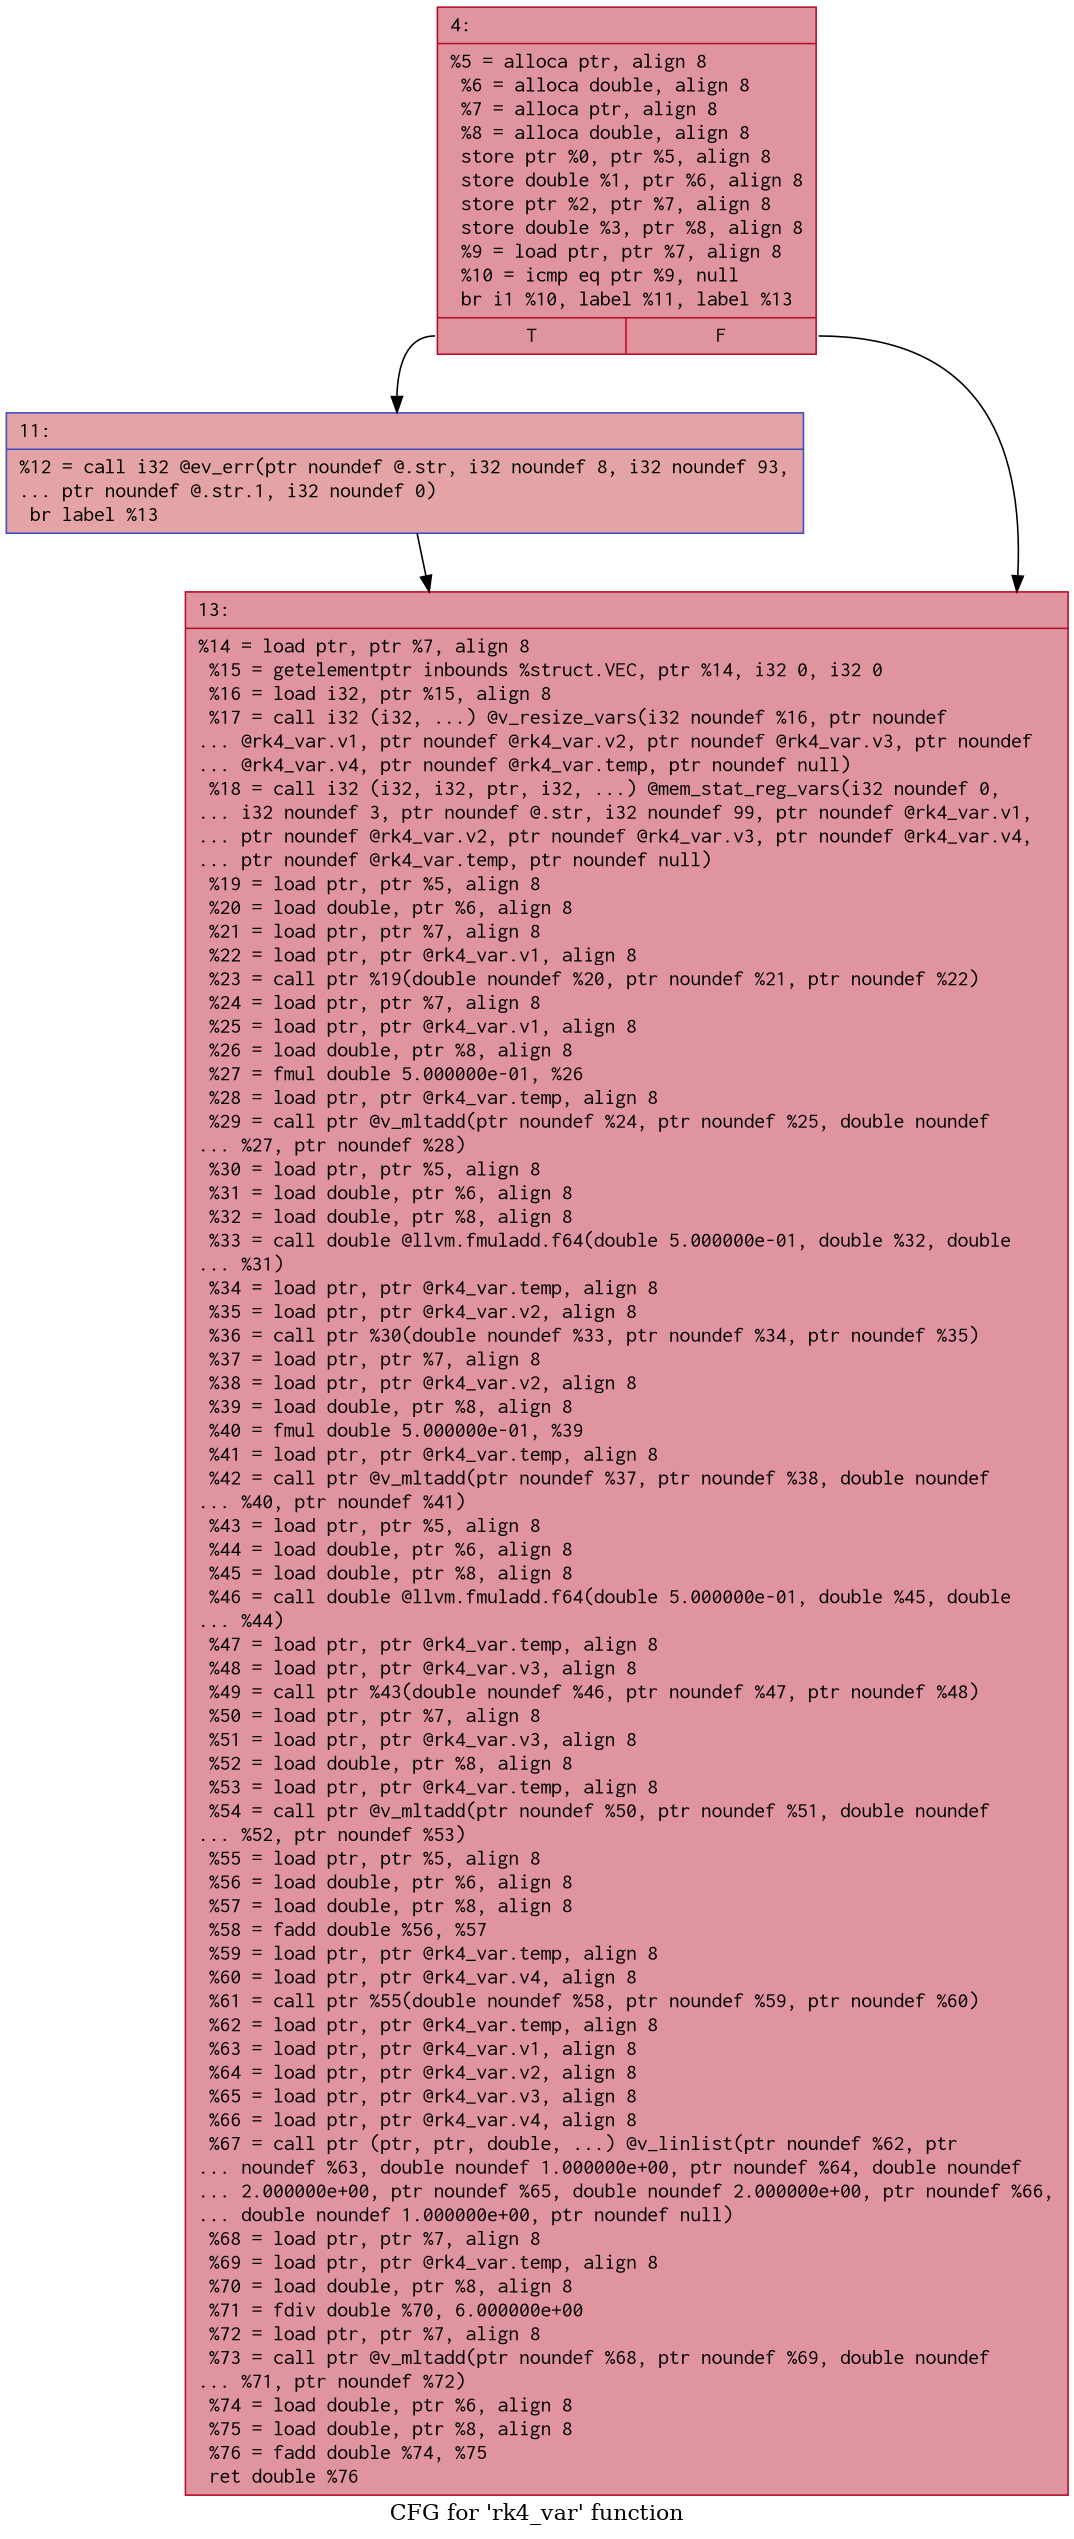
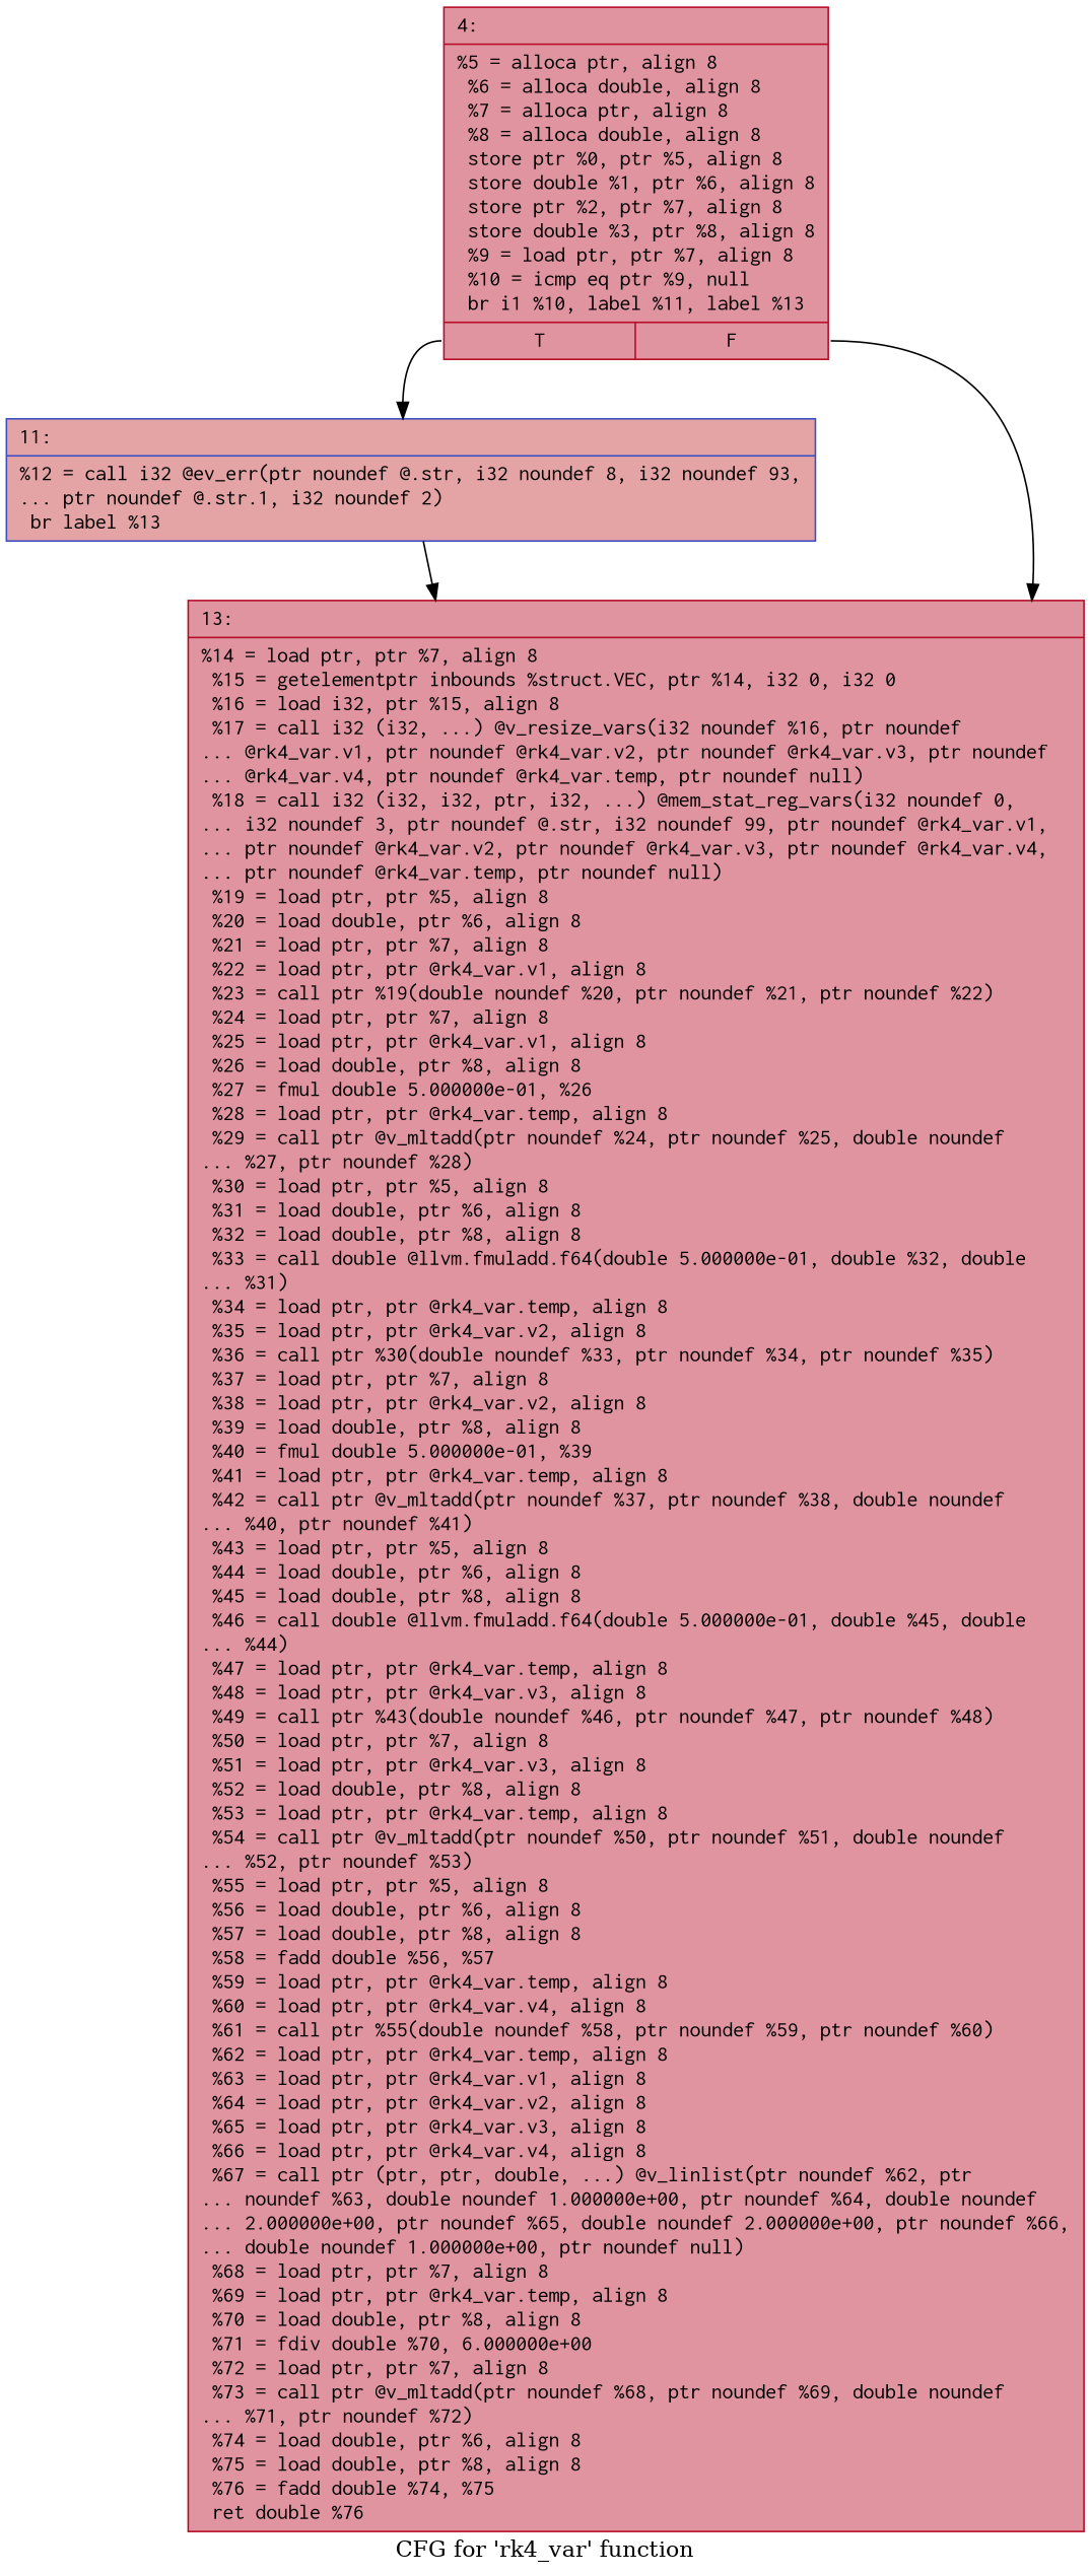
  digraph {
    label="CFG for 'rk4_var' function"
    node [color="#b70d28ff" fillcolor="#b70d2870" fontname=Courier shape=record style=filled]
    n1 [label="{4:\l|  %5 = alloca ptr, align 8\l  %6 = alloca double, align 8\l  %7 = alloca ptr, align 8\l  %8 = alloca double, align 8\l  store ptr %0, ptr %5, align 8\l  store double %1, ptr %6, align 8\l  store ptr %2, ptr %7, align 8\l  store double %3, ptr %8, align 8\l  %9 = load ptr, ptr %7, align 8\l  %10 = icmp eq ptr %9, null\l  br i1 %10, label %11, label %13\l|{<s0>T|<s1>F}}"]
-   n2 [color="#3d50c3ff" fillcolor="#c32e3170" label="{11:\l|  %12 = call i32 @ev_err(ptr noundef @.str, i32 noundef 8, i32 noundef 93,\l... ptr noundef @.str.1, i32 noundef 0)\l  br label %13\l}"]
+   n2 [color="#3d50c3ff" fillcolor="#c32e3170" label="{11:\l|  %12 = call i32 @ev_err(ptr noundef @.str, i32 noundef 8, i32 noundef 93,\l... ptr noundef @.str.1, i32 noundef 2)\l  br label %13\l}"]
    n3 [label="{13:\l|  %14 = load ptr, ptr %7, align 8\l  %15 = getelementptr inbounds %struct.VEC, ptr %14, i32 0, i32 0\l  %16 = load i32, ptr %15, align 8\l  %17 = call i32 (i32, ...) @v_resize_vars(i32 noundef %16, ptr noundef\l... @rk4_var.v1, ptr noundef @rk4_var.v2, ptr noundef @rk4_var.v3, ptr noundef\l... @rk4_var.v4, ptr noundef @rk4_var.temp, ptr noundef null)\l  %18 = call i32 (i32, i32, ptr, i32, ...) @mem_stat_reg_vars(i32 noundef 0,\l... i32 noundef 3, ptr noundef @.str, i32 noundef 99, ptr noundef @rk4_var.v1,\l... ptr noundef @rk4_var.v2, ptr noundef @rk4_var.v3, ptr noundef @rk4_var.v4,\l... ptr noundef @rk4_var.temp, ptr noundef null)\l  %19 = load ptr, ptr %5, align 8\l  %20 = load double, ptr %6, align 8\l  %21 = load ptr, ptr %7, align 8\l  %22 = load ptr, ptr @rk4_var.v1, align 8\l  %23 = call ptr %19(double noundef %20, ptr noundef %21, ptr noundef %22)\l  %24 = load ptr, ptr %7, align 8\l  %25 = load ptr, ptr @rk4_var.v1, align 8\l  %26 = load double, ptr %8, align 8\l  %27 = fmul double 5.000000e-01, %26\l  %28 = load ptr, ptr @rk4_var.temp, align 8\l  %29 = call ptr @v_mltadd(ptr noundef %24, ptr noundef %25, double noundef\l... %27, ptr noundef %28)\l  %30 = load ptr, ptr %5, align 8\l  %31 = load double, ptr %6, align 8\l  %32 = load double, ptr %8, align 8\l  %33 = call double @llvm.fmuladd.f64(double 5.000000e-01, double %32, double\l... %31)\l  %34 = load ptr, ptr @rk4_var.temp, align 8\l  %35 = load ptr, ptr @rk4_var.v2, align 8\l  %36 = call ptr %30(double noundef %33, ptr noundef %34, ptr noundef %35)\l  %37 = load ptr, ptr %7, align 8\l  %38 = load ptr, ptr @rk4_var.v2, align 8\l  %39 = load double, ptr %8, align 8\l  %40 = fmul double 5.000000e-01, %39\l  %41 = load ptr, ptr @rk4_var.temp, align 8\l  %42 = call ptr @v_mltadd(ptr noundef %37, ptr noundef %38, double noundef\l... %40, ptr noundef %41)\l  %43 = load ptr, ptr %5, align 8\l  %44 = load double, ptr %6, align 8\l  %45 = load double, ptr %8, align 8\l  %46 = call double @llvm.fmuladd.f64(double 5.000000e-01, double %45, double\l... %44)\l  %47 = load ptr, ptr @rk4_var.temp, align 8\l  %48 = load ptr, ptr @rk4_var.v3, align 8\l  %49 = call ptr %43(double noundef %46, ptr noundef %47, ptr noundef %48)\l  %50 = load ptr, ptr %7, align 8\l  %51 = load ptr, ptr @rk4_var.v3, align 8\l  %52 = load double, ptr %8, align 8\l  %53 = load ptr, ptr @rk4_var.temp, align 8\l  %54 = call ptr @v_mltadd(ptr noundef %50, ptr noundef %51, double noundef\l... %52, ptr noundef %53)\l  %55 = load ptr, ptr %5, align 8\l  %56 = load double, ptr %6, align 8\l  %57 = load double, ptr %8, align 8\l  %58 = fadd double %56, %57\l  %59 = load ptr, ptr @rk4_var.temp, align 8\l  %60 = load ptr, ptr @rk4_var.v4, align 8\l  %61 = call ptr %55(double noundef %58, ptr noundef %59, ptr noundef %60)\l  %62 = load ptr, ptr @rk4_var.temp, align 8\l  %63 = load ptr, ptr @rk4_var.v1, align 8\l  %64 = load ptr, ptr @rk4_var.v2, align 8\l  %65 = load ptr, ptr @rk4_var.v3, align 8\l  %66 = load ptr, ptr @rk4_var.v4, align 8\l  %67 = call ptr (ptr, ptr, double, ...) @v_linlist(ptr noundef %62, ptr\l... noundef %63, double noundef 1.000000e+00, ptr noundef %64, double noundef\l... 2.000000e+00, ptr noundef %65, double noundef 2.000000e+00, ptr noundef %66,\l... double noundef 1.000000e+00, ptr noundef null)\l  %68 = load ptr, ptr %7, align 8\l  %69 = load ptr, ptr @rk4_var.temp, align 8\l  %70 = load double, ptr %8, align 8\l  %71 = fdiv double %70, 6.000000e+00\l  %72 = load ptr, ptr %7, align 8\l  %73 = call ptr @v_mltadd(ptr noundef %68, ptr noundef %69, double noundef\l... %71, ptr noundef %72)\l  %74 = load double, ptr %6, align 8\l  %75 = load double, ptr %8, align 8\l  %76 = fadd double %74, %75\l  ret double %76\l}"]
    n1 -> n2 [tailport=s0]
    n1 -> n3 [tailport=s1]
    n2 -> n3
  }
